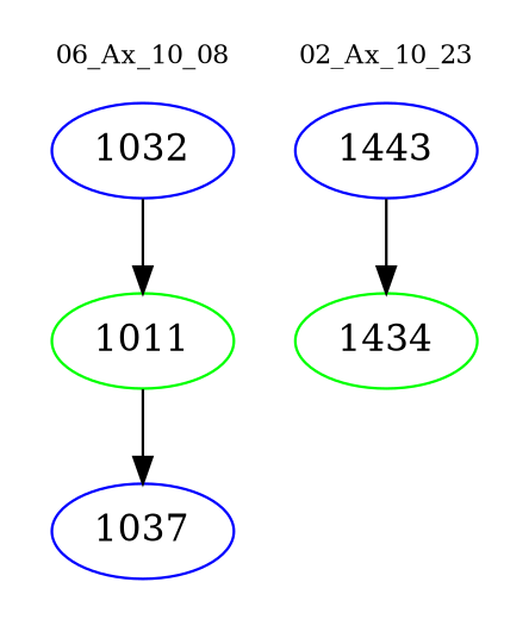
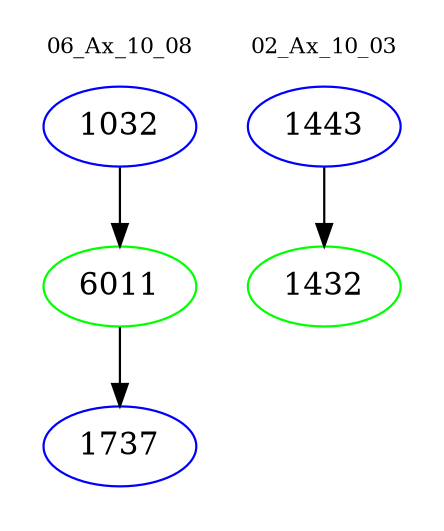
  digraph {
    node [color=blue]
    edge [color=black]
    n1 [label=1032]
-   n2 [color=green label=1011]
-   n3 [label=1037]
+   n2 [color=green label=6011]
+   n3 [label=1737]
    n4 [label=1443]
-   n5 [color=green label=1434]
+   n5 [color=green label=1432]
    subgraph cluster_1 {
      color=white
      fontsize=10
      label="06_Ax_10_08"
      n1
      n2
      n3
    }
    subgraph cluster_2 {
      color=white
      fontsize=10
-     label="02_Ax_10_23"
+     label="02_Ax_10_03"
      n4
      n5
    }
    n1 -> n2
    n2 -> n3
    n4 -> n5
  }
